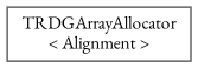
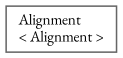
  digraph {
    rankdir=LR
    fontname="EB Garamond"
-   n1 [color=grey40 fillcolor=white fontname="EB Garamond" fontsize=10 height=0.2 label="TRDGArrayAllocator\l\< Alignment \>" shape=box style=filled width=0.4]
+   n1 [color=grey40 fillcolor=white fontname="EB Garamond" fontsize=10 height=0.2 label="Alignment\l\< Alignment \>" shape=box style=filled width=0.4]
  }
